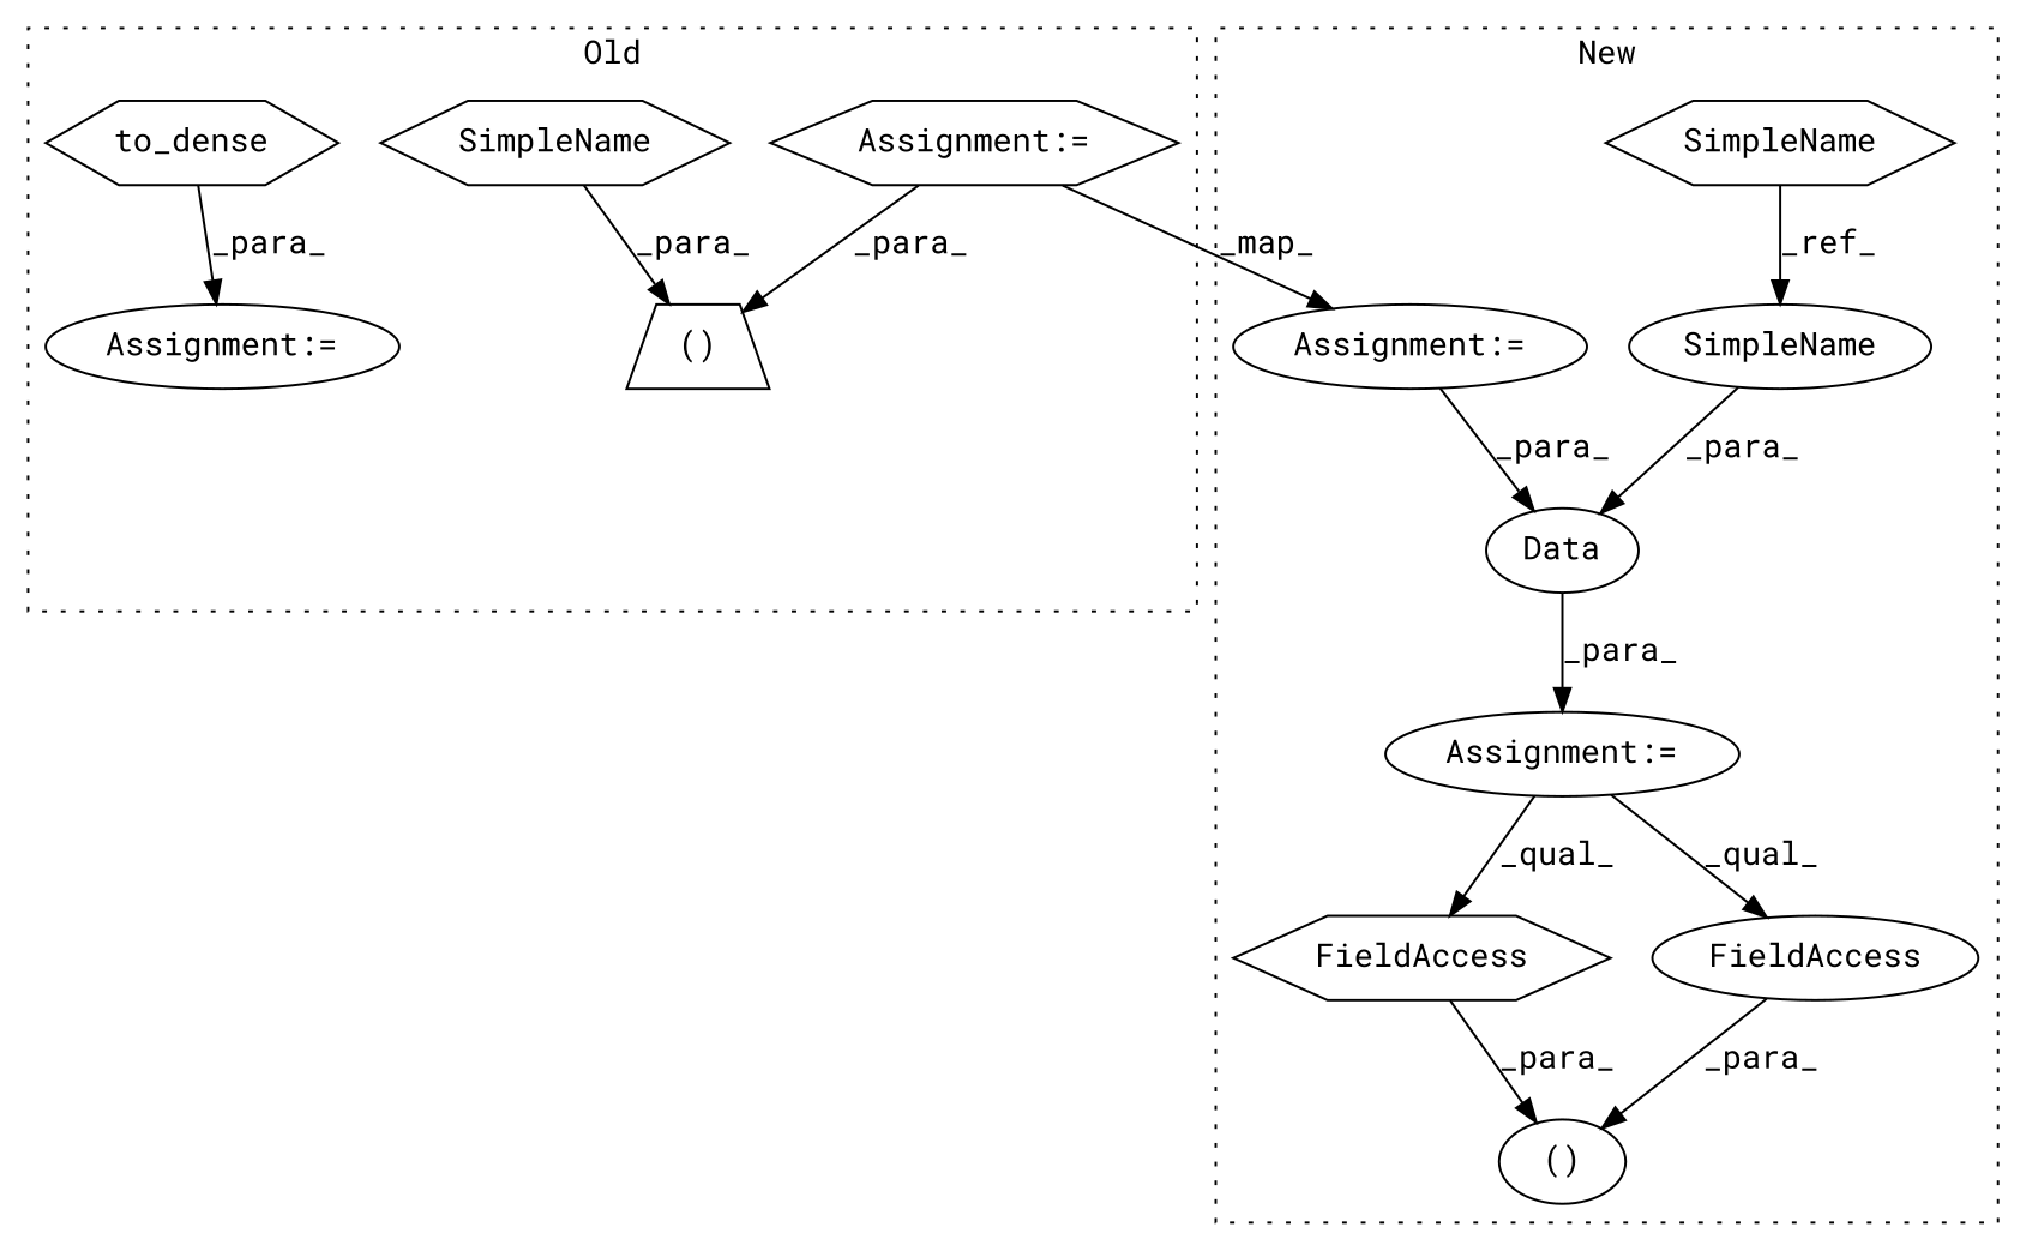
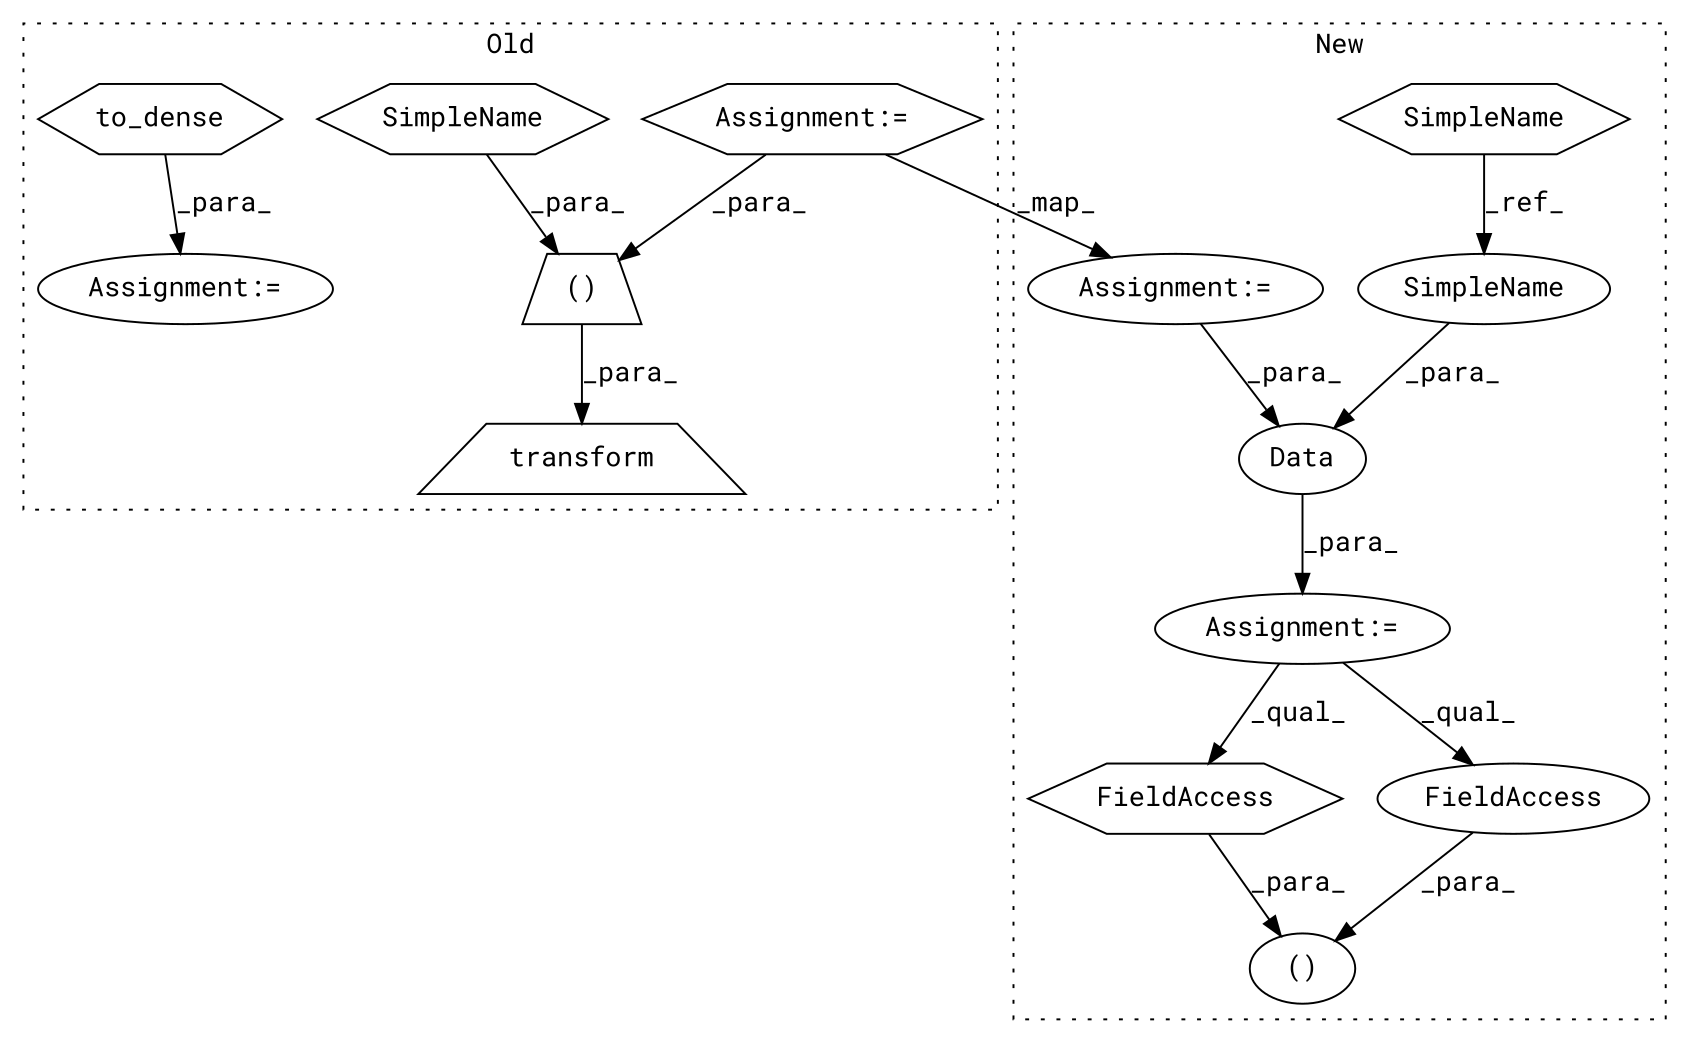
  digraph {
    fontname="Roboto Mono"
    node [a=7 l=1 s=740 shape=ellipse fontname="Roboto Mono"]
    edge [fontname="Roboto Mono"]
    n1 [a=32 l=10 label=to_dense s=805 shape=hexagon]
    n2 [label="Assignment:=" s=800]
    n3 [a=106 l=41 label="()" s=748 shape=trapezium]
+   n4 [a=32 l="15,2" label=transform s="733,789" shape=trapezium]
    n5 [label="Assignment:=" s=415 shape=hexagon]
    n6 [a=42 l=3 label=SimpleName s=765 shape=hexagon]
    n7 [a=106 l=34 label="()"]
    n8 [label="Assignment:=" s=640]
    n9 [a=32 l="5,1" label=Data s="641,668"]
    n10 [a=22 l=8 label=FieldAccess shape=hexagon]
    n11 [a=22 l=13 label=FieldAccess s=761]
    n12 [a=42 l=3 label=SimpleName s=496 shape=hexagon]
    n13 [label="Assignment:=" s=579]
    n14 [a=42 l=3 label=SimpleName s=651]
    subgraph cluster_1 {
      label=Old
      style=dotted
      n1
      n2
      n3
+     n4
      n5
      n6
    }
    subgraph cluster_2 {
      label=New
      style=dotted
      n7
      n8
      n9
      n10
      n11
      n12
      n13
      n14
    }
    n1 -> n2 [label=_para_]
+   n3 -> n4 [label=_para_]
    n5 -> n3 [label=_para_]
    n5 -> n13 [label=_map_]
    n6 -> n3 [label=_para_]
    n8 -> n10 [label=_qual_]
    n8 -> n11 [label=_qual_]
    n9 -> n8 [label=_para_]
    n10 -> n7 [label=_para_]
    n11 -> n7 [label=_para_]
    n12 -> n14 [label=_ref_]
    n13 -> n9 [label=_para_]
    n14 -> n9 [label=_para_]
  }
